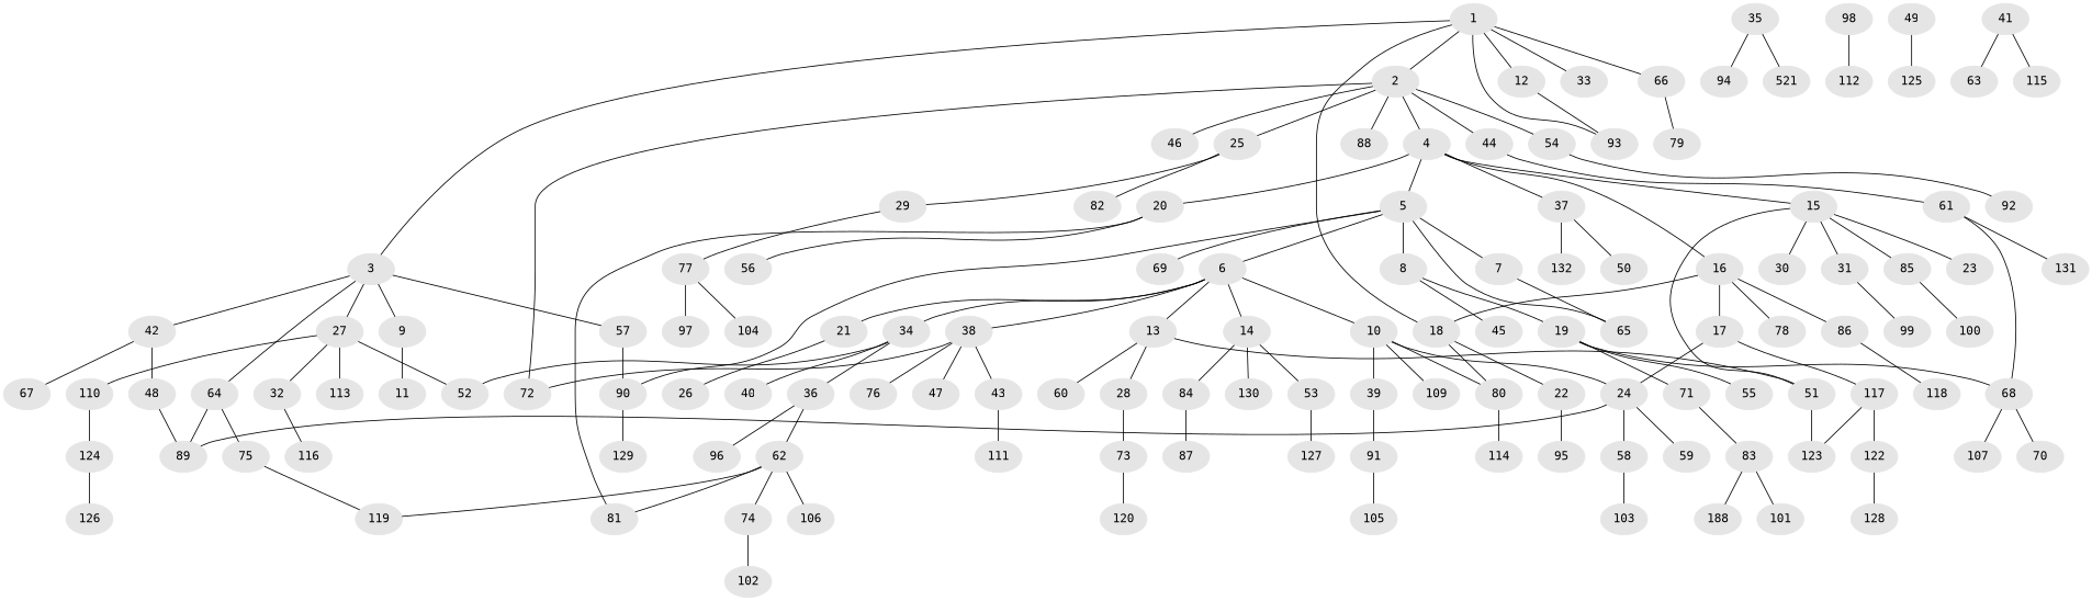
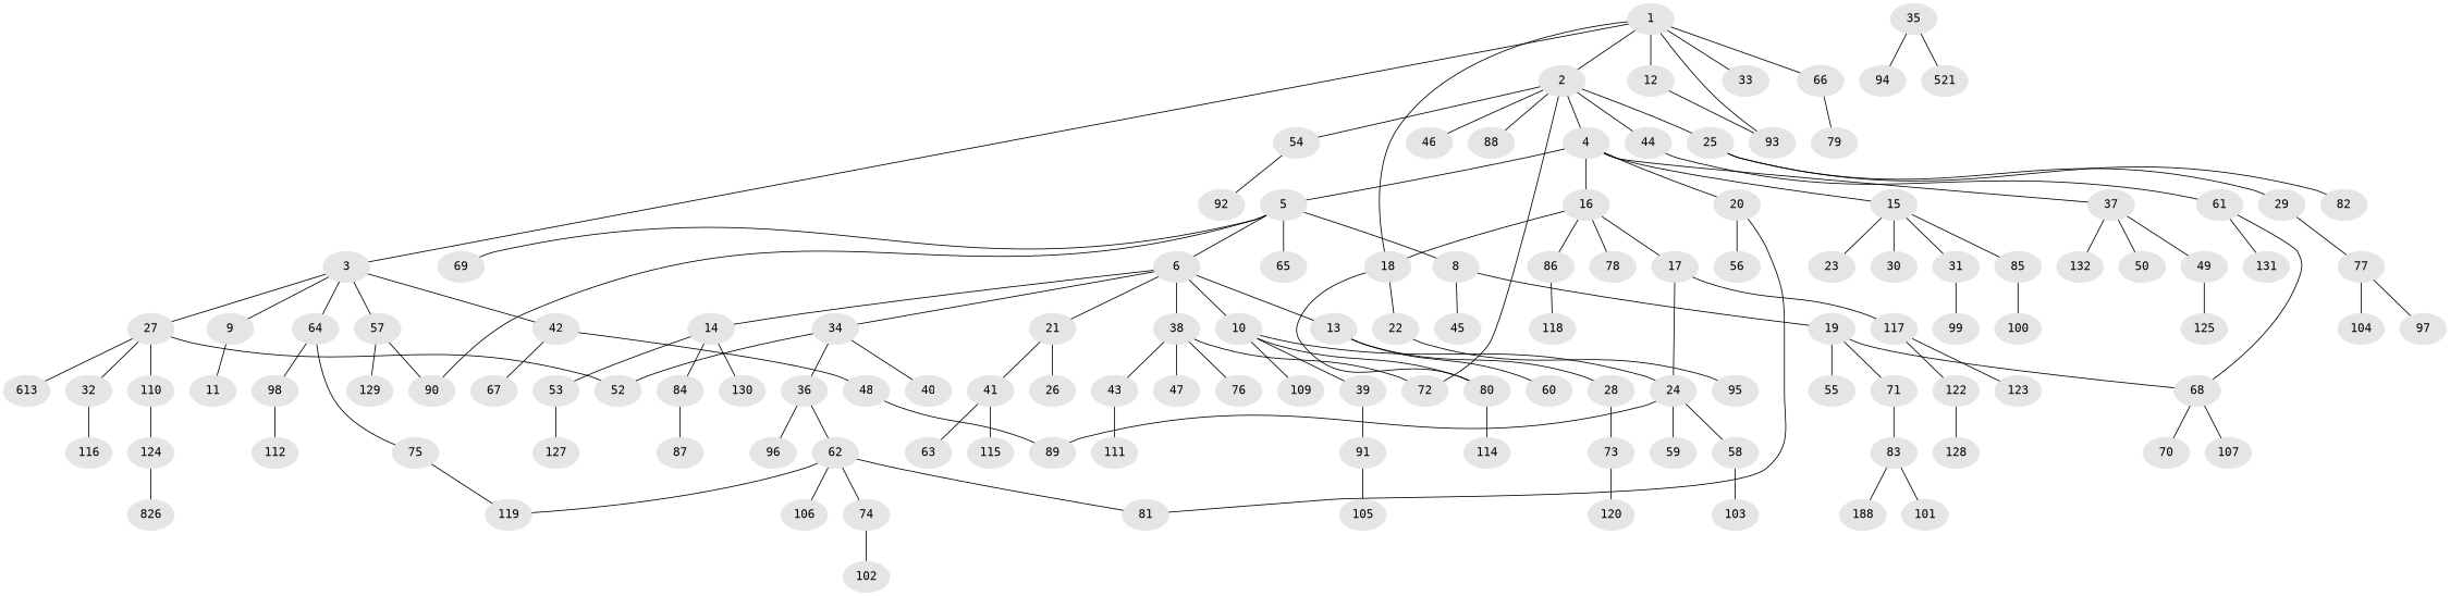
  graph {
    fontname="DejaVu Sans Mono"
    node [color=gray90 fontname="DejaVu Sans Mono" style=filled]
    edge [fontname="DejaVu Sans Mono"]
    1
    2
    3
    12
    18
    33
    66
    93
    4
    25
    44
    46
    54
    72
    88
    9
    27
    42
    57
    64
    80
    22
    35
    94
    n25 [label=521]
    79
    5
    15
    16
    20
    37
    29
    82
    61
    92
    11
    32
    52
    110
-   113
+   113 [label=613]
    48
    67
    90
    75
    98
    6
-   7
    8
    65
    69
-   51
    23
    30
    31
    85
    17
    78
    86
    56
    81
    49
    50
    132
    10
    13
    14
    21
    34
    38
    19
    45
    129
    24
    39
    109
    28
    60
    53
    84
    130
    26
    41
    36
    40
    43
    47
    76
    55
    68
    71
    58
    59
    89
    91
    114
    73
    123
    127
    87
    99
    100
    117
    118
    122
    95
    70
    107
    83
    63
    115
    103
    77
    116
    124
    120
    97
    104
    62
    96
    74
    106
    119
    125
    111
    105
    131
    102
    112
    101
    n130 [label=188]
-   126
+   126 [label=826]
    128
    1 -- 2
    1 -- 3
    1 -- 12
    1 -- 18
    1 -- 33
    1 -- 66
    1 -- 93
    2 -- 4
    2 -- 25
    2 -- 44
    2 -- 46
    2 -- 54
    2 -- 72
    2 -- 88
    3 -- 9
    3 -- 27
    3 -- 42
    3 -- 57
    3 -- 64
    12 -- 93
    18 -- 80
    18 -- 22
    66 -- 79
    4 -- 5
    4 -- 15
    4 -- 16
    4 -- 20
    4 -- 37
    25 -- 29
    25 -- 82
    44 -- 61
    54 -- 92
    9 -- 11
    27 -- 32
    27 -- 52
    27 -- 110
    27 -- 113
    42 -- 48
    42 -- 67
    57 -- 90
    64 -- 75
-   64 -- 89
+   64 -- 98
    80 -- 114
    22 -- 95
    35 -- 94
    35 -- n25
    5 -- 90
    5 -- 6
-   5 -- 7
    5 -- 8
    5 -- 65
    5 -- 69
-   15 -- 51
    15 -- 23
    15 -- 30
    15 -- 31
    15 -- 85
    16 -- 18
    16 -- 17
    16 -- 78
    16 -- 86
    20 -- 56
    20 -- 81
+   37 -- 49
    37 -- 50
    37 -- 132
    29 -- 77
    61 -- 68
    61 -- 131
    32 -- 116
    110 -- 124
    48 -- 89
-   90 -- 129
+   57 -- 129
    75 -- 119
    98 -- 112
    6 -- 10
    6 -- 13
    6 -- 14
    6 -- 21
    6 -- 34
    6 -- 38
-   7 -- 65
    8 -- 19
    8 -- 45
-   51 -- 123
    31 -- 99
    85 -- 100
    17 -- 24
    17 -- 117
    86 -- 118
    49 -- 125
    10 -- 80
    10 -- 24
    10 -- 39
    10 -- 109
-   13 -- 51
    13 -- 28
    13 -- 60
    14 -- 53
    14 -- 84
    14 -- 130
    21 -- 26
+   21 -- 41
    34 -- 52
    34 -- 36
    34 -- 40
    38 -- 72
    38 -- 43
    38 -- 47
    38 -- 76
    19 -- 55
    19 -- 68
    19 -- 71
    24 -- 58
    24 -- 59
    24 -- 89
    39 -- 91
    28 -- 73
    53 -- 127
    84 -- 87
    41 -- 63
    41 -- 115
    36 -- 62
    36 -- 96
    43 -- 111
    68 -- 70
    68 -- 107
    71 -- 83
    58 -- 103
    91 -- 105
    73 -- 120
    117 -- 123
    117 -- 122
    122 -- 128
    83 -- 101
    83 -- n130
    77 -- 97
    77 -- 104
    124 -- 126
    62 -- 81
    62 -- 74
    62 -- 106
    62 -- 119
    74 -- 102
  }
